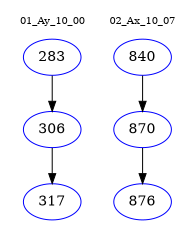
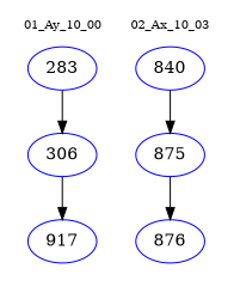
  digraph {
    node [color=blue]
    edge [color=black]
    n1 [label=306]
    n2 [label=283]
-   n3 [label=317]
-   n4 [label=870]
+   n3 [label=917]
+   n4 [label=875]
    n5 [label=840]
    n6 [label=876]
    subgraph cluster_1 {
      color=white
      fontsize=10
      label="01_Ay_10_00"
      n1
      n2
      n3
    }
    subgraph cluster_2 {
      color=white
      fontsize=10
-     label="02_Ax_10_07"
+     label="02_Ax_10_03"
      n4
      n5
      n6
    }
    n1 -> n3
    n2 -> n1
    n4 -> n6
    n5 -> n4
  }
